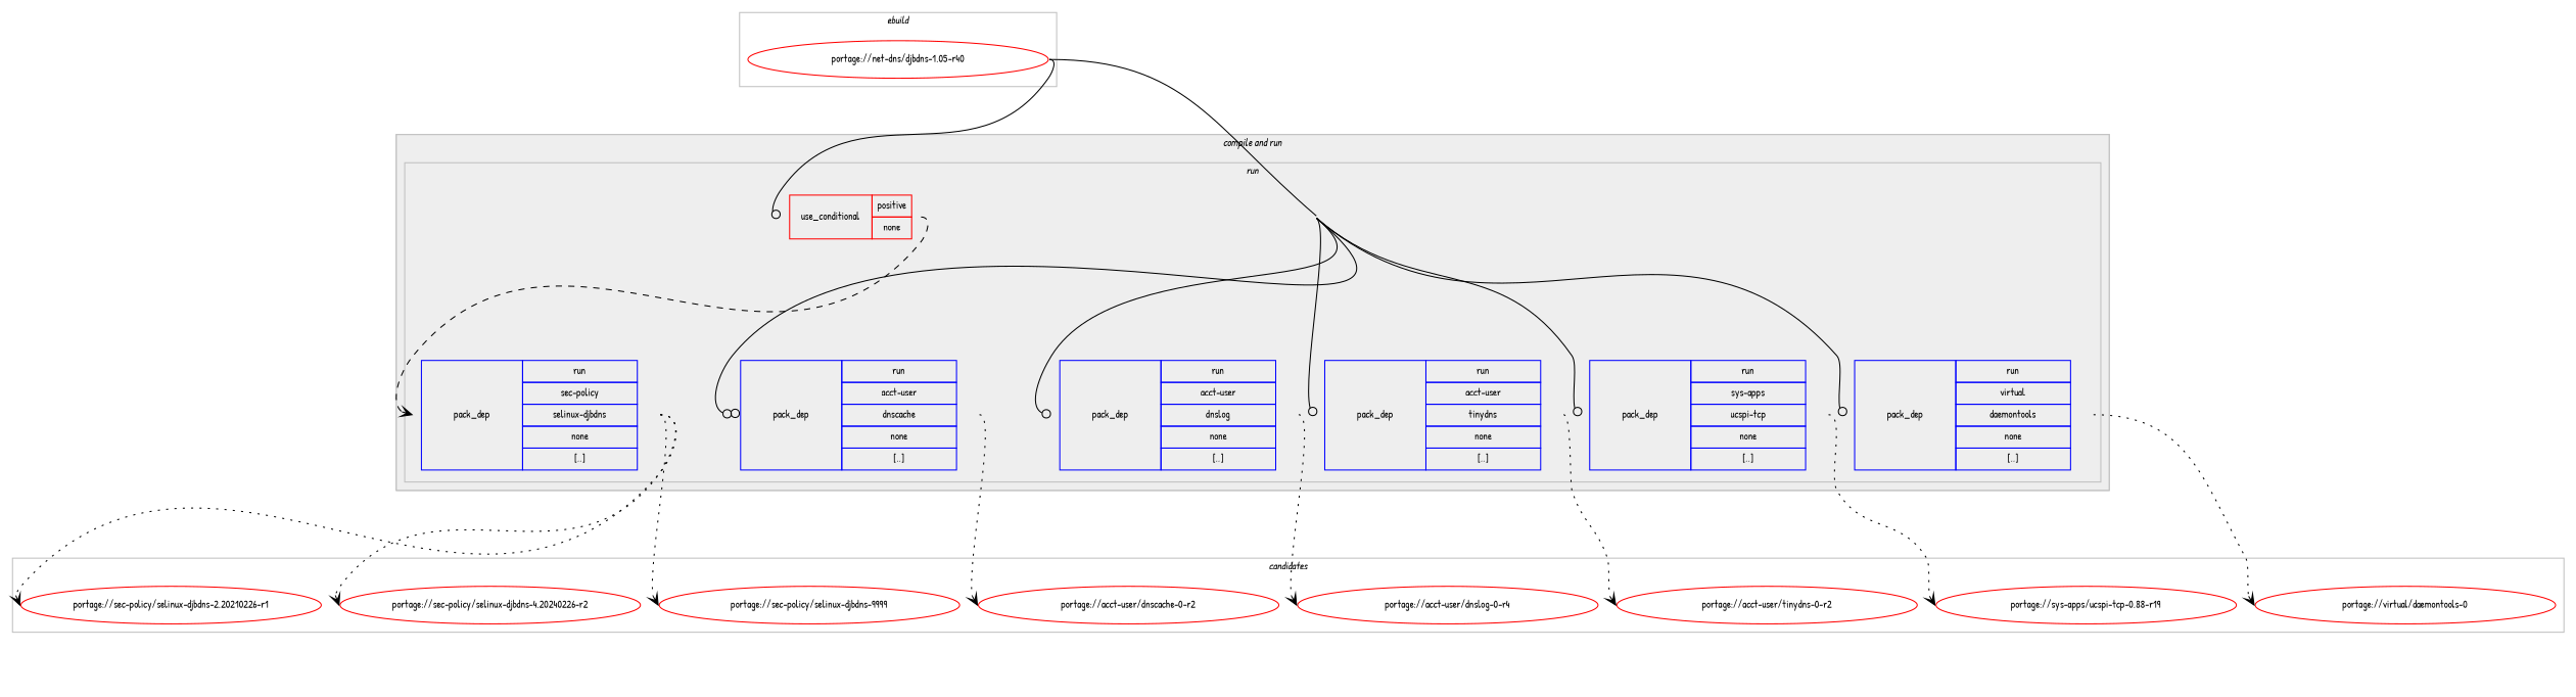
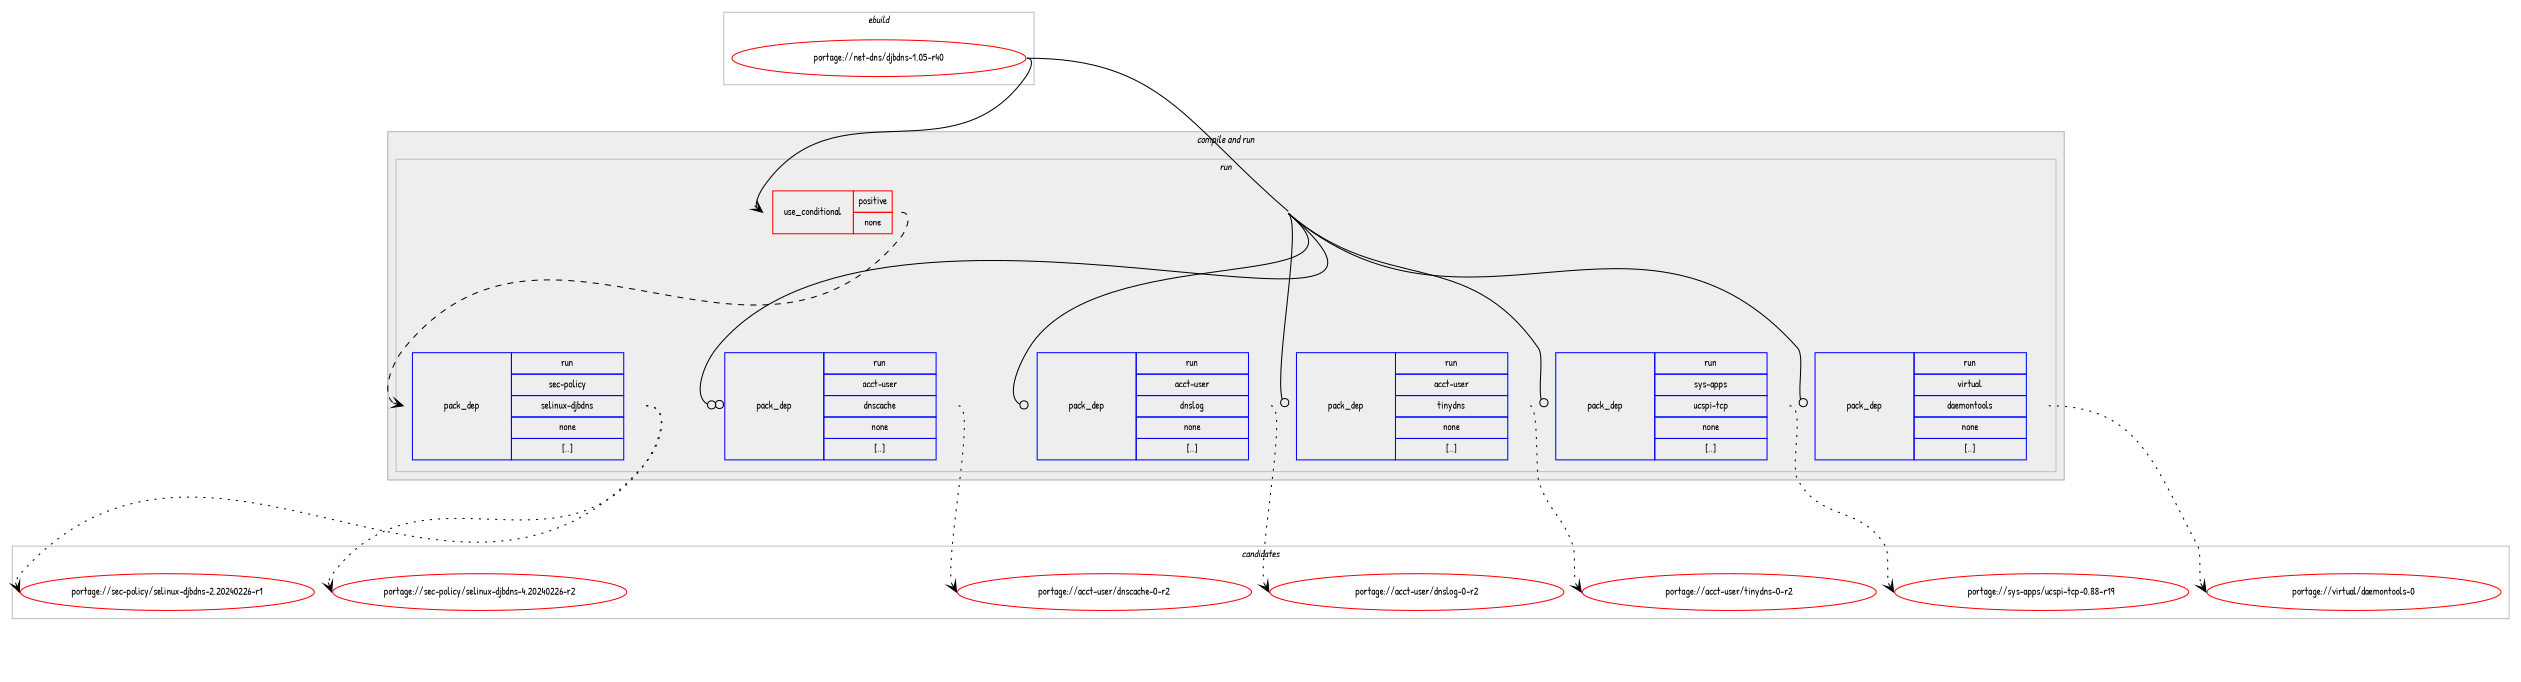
  digraph {
    compound=true
    concentrate=true
    fontname="Patrick Hand"
    fontsize=10
    newrank=true
    rankdir=TB
    ranksep=1.5
    node [color=red fontname="Patrick Hand" fontsize=10]
    edge [arrowhead=vee fontname="Patrick Hand" headport=w style=dotted tailport=e weight=100]
    n1 [label="portage://net-dns/djbdns-1.05-r40" width=4]
    n2 [color=blue label=<<TABLE BORDER="0" CELLBORDER="1" CELLSPACING="0" CELLPADDING="4" WIDTH="220"><TR><TD ROWSPAN="6" CELLPADDING="30">pack_dep</TD></TR><TR><TD WIDTH="110">run</TD></TR><TR><TD>sec-policy</TD></TR><TR><TD>selinux-djbdns</TD></TR><TR><TD>none</TD></TR><TR><TD>[,,]</TD></TR></TABLE>> shape=none]
    n3 [label=<<TABLE BORDER="0" CELLBORDER="1" CELLSPACING="0" CELLPADDING="4"><TR><TD ROWSPAN="3" CELLPADDING="10">use_conditional</TD></TR><TR><TD>positive</TD></TR><TR><TD>none</TD></TR></TABLE>> shape=none]
    n4 [color=blue label=<<TABLE BORDER="0" CELLBORDER="1" CELLSPACING="0" CELLPADDING="4" WIDTH="220"><TR><TD ROWSPAN="6" CELLPADDING="30">pack_dep</TD></TR><TR><TD WIDTH="110">run</TD></TR><TR><TD>acct-user</TD></TR><TR><TD>dnscache</TD></TR><TR><TD>none</TD></TR><TR><TD>[,,]</TD></TR></TABLE>> shape=none]
    n5 [color=blue label=<<TABLE BORDER="0" CELLBORDER="1" CELLSPACING="0" CELLPADDING="4" WIDTH="220"><TR><TD ROWSPAN="6" CELLPADDING="30">pack_dep</TD></TR><TR><TD WIDTH="110">run</TD></TR><TR><TD>acct-user</TD></TR><TR><TD>dnslog</TD></TR><TR><TD>none</TD></TR><TR><TD>[,,]</TD></TR></TABLE>> shape=none]
    n6 [color=blue label=<<TABLE BORDER="0" CELLBORDER="1" CELLSPACING="0" CELLPADDING="4" WIDTH="220"><TR><TD ROWSPAN="6" CELLPADDING="30">pack_dep</TD></TR><TR><TD WIDTH="110">run</TD></TR><TR><TD>acct-user</TD></TR><TR><TD>tinydns</TD></TR><TR><TD>none</TD></TR><TR><TD>[,,]</TD></TR></TABLE>> shape=none]
    n7 [color=blue label=<<TABLE BORDER="0" CELLBORDER="1" CELLSPACING="0" CELLPADDING="4" WIDTH="220"><TR><TD ROWSPAN="6" CELLPADDING="30">pack_dep</TD></TR><TR><TD WIDTH="110">run</TD></TR><TR><TD>sys-apps</TD></TR><TR><TD>ucspi-tcp</TD></TR><TR><TD>none</TD></TR><TR><TD>[,,]</TD></TR></TABLE>> shape=none]
    n8 [color=blue label=<<TABLE BORDER="0" CELLBORDER="1" CELLSPACING="0" CELLPADDING="4" WIDTH="220"><TR><TD ROWSPAN="6" CELLPADDING="30">pack_dep</TD></TR><TR><TD WIDTH="110">run</TD></TR><TR><TD>virtual</TD></TR><TR><TD>daemontools</TD></TR><TR><TD>none</TD></TR><TR><TD>[,,]</TD></TR></TABLE>> shape=none]
-   n9 [label="portage://sec-policy/selinux-djbdns-9999" width=4]
    n10 [label="portage://sec-policy/selinux-djbdns-4.20240226-r2" width=4]
-   n11 [label="portage://sec-policy/selinux-djbdns-2.20210226-r1" width=4]
+   n11 [label="portage://sec-policy/selinux-djbdns-2.20240226-r1" width=4]
    n12 [label="portage://acct-user/dnscache-0-r2" width=4]
-   n13 [label="portage://acct-user/dnslog-0-r4" width=4]
+   n13 [label="portage://acct-user/dnslog-0-r2" width=4]
    n14 [label="portage://acct-user/tinydns-0-r2" width=4]
    n15 [label="portage://sys-apps/ucspi-tcp-0.88-r19" width=4]
    n16 [label="portage://virtual/daemontools-0" width=4]
    subgraph cluster_1 {
      color=gray
      label=<<i>ebuild</i>>
      n1
    }
    subgraph cluster_2 {
      color=gray
      label=<<i>dependencies</i>>
      subgraph cluster_3 {
        color=gray
        fillcolor="#eeeeee"
        label=<<i>compile</i>>
        style=filled
      }
      subgraph cluster_4 {
        color=gray
        fillcolor="#eeeeee"
        label=<<i>compile and run</i>>
        style=filled
      }
      subgraph cluster_5 {
        color=gray
        fillcolor="#eeeeee"
        label=<<i>run</i>>
        style=filled
        subgraph sub_6 {
          color=gray
          fillcolor="#eeeeee"
          label=<<i>run</i>>
          style=filled
          n3
          subgraph sub_7 {
            color=gray
            fillcolor="#eeeeee"
            label=<<i>run</i>>
            style=filled
            n2
          }
        }
        subgraph sub_8 {
          color=gray
          fillcolor="#eeeeee"
          label=<<i>run</i>>
          style=filled
          n4
        }
        subgraph sub_9 {
          color=gray
          fillcolor="#eeeeee"
          label=<<i>run</i>>
          style=filled
          n5
        }
        subgraph sub_10 {
          color=gray
          fillcolor="#eeeeee"
          label=<<i>run</i>>
          style=filled
          n6
        }
        subgraph sub_11 {
          color=gray
          fillcolor="#eeeeee"
          label=<<i>run</i>>
          style=filled
          n7
        }
        subgraph sub_12 {
          color=gray
          fillcolor="#eeeeee"
          label=<<i>run</i>>
          style=filled
          n8
        }
      }
    }
    subgraph cluster_13 {
      color=gray
      label=<<i>candidates</i>>
      rank=same
      subgraph sub_14 {
        color=black
        label=<<i>candidates</i>>
        nodesep=1
        rank=same
-       n9
        n10
        n11
      }
      subgraph sub_15 {
        color=black
        label=<<i>candidates</i>>
        nodesep=1
        rank=same
        n12
      }
      subgraph sub_16 {
        color=black
        label=<<i>candidates</i>>
        nodesep=1
        rank=same
        n13
      }
      subgraph sub_17 {
        color=black
        label=<<i>candidates</i>>
        nodesep=1
        rank=same
        n14
      }
      subgraph sub_18 {
        color=black
        label=<<i>candidates</i>>
        nodesep=1
        rank=same
        n15
      }
      subgraph sub_19 {
        color=black
        label=<<i>candidates</i>>
        nodesep=1
        rank=same
        n16
      }
    }
-   n1 -> n3 [arrowhead=odot style=solid weight=20]
+   n1 -> n3 [style=solid weight=20]
    n1 -> n4 [arrowhead=odot style=solid weight=20]
    n1 -> n5 [arrowhead=odot style=solid weight=20]
    n1 -> n6 [arrowhead=odot style=solid weight=20]
    n1 -> n7 [arrowhead=odot style=solid weight=20]
    n1 -> n8 [arrowhead=odot style=solid weight=20]
-   n2 -> n9
    n2 -> n10
    n2 -> n11
    n3 -> n2 [style=dashed weight=20]
    n4 -> n12
    n5 -> n13
    n6 -> n14
    n7 -> n15
    n8 -> n16
  }
